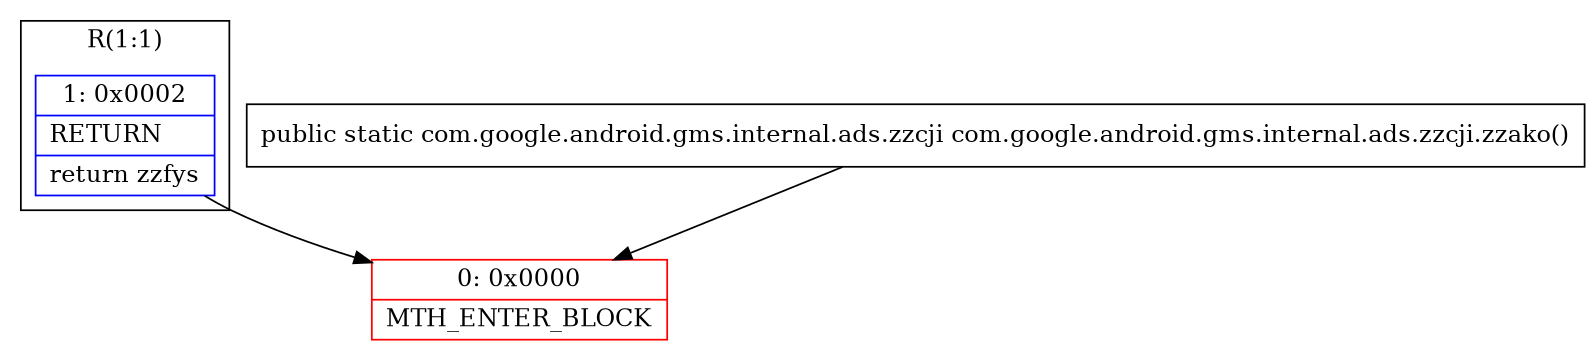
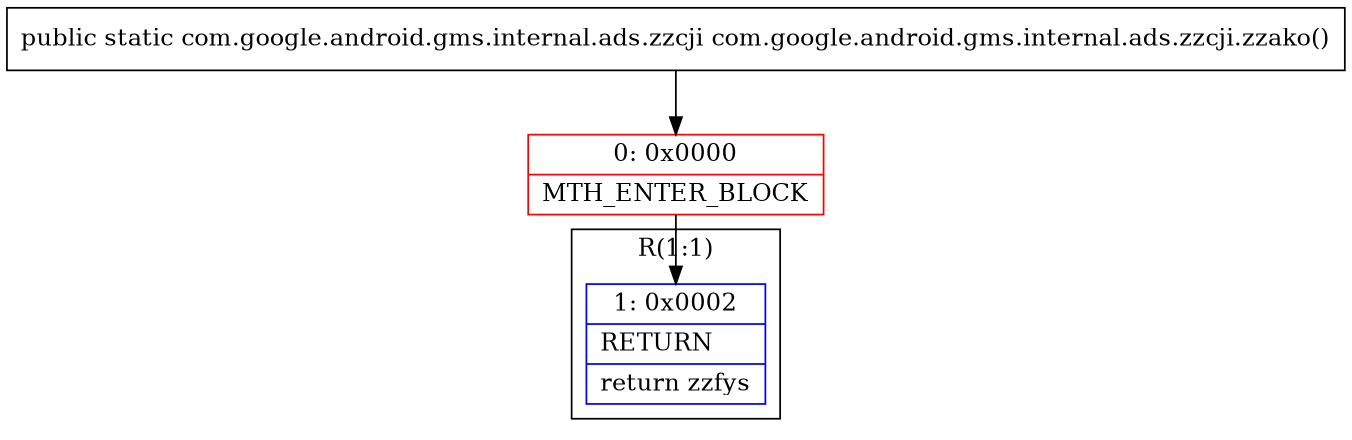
  digraph {
    node [shape=record]
    n1 [color=blue label="{1\:\ 0x0002|RETURN\l|return zzfys\l}"]
    n2 [color=red label="{0\:\ 0x0000|MTH_ENTER_BLOCK\l}"]
    n3 [label="{public static com.google.android.gms.internal.ads.zzcji com.google.android.gms.internal.ads.zzcji.zzako() }"]
    subgraph cluster_1 {
      label="R(1:1)"
      n1
    }
-   n1 -> n2
+   n2 -> n1
    n3 -> n2
  }
